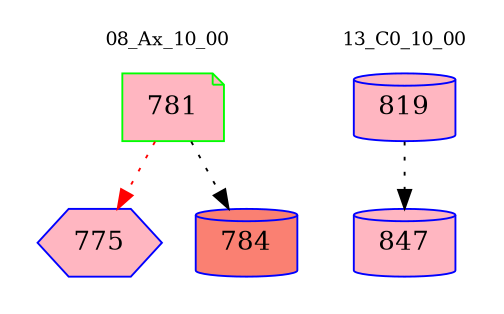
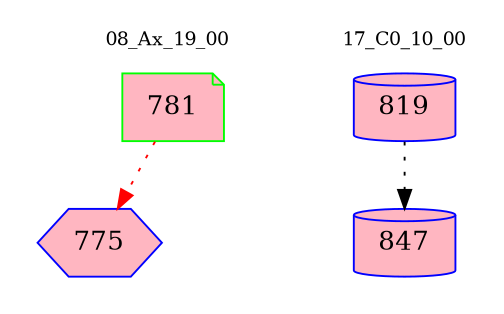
  digraph {
    node [color=blue fillcolor=lightpink shape=cylinder style=filled]
    edge [color=black style=dotted]
    n1 [color=green label=781 shape=note]
    n2 [label=775 shape=hexagon]
-   n3 [fillcolor=salmon label=784]
    n4 [label=819]
    n5 [label=847]
    subgraph cluster_1 {
      color=white
      fontsize=10
-     label="08_Ax_10_00"
+     label="08_Ax_19_00"
      n1
      n2
-     n3
    }
    subgraph cluster_2 {
      color=white
      fontsize=10
-     label="13_C0_10_00"
+     label="17_C0_10_00"
      n4
      n5
    }
    n1 -> n2 [color=red]
-   n1 -> n3
    n4 -> n5
  }
